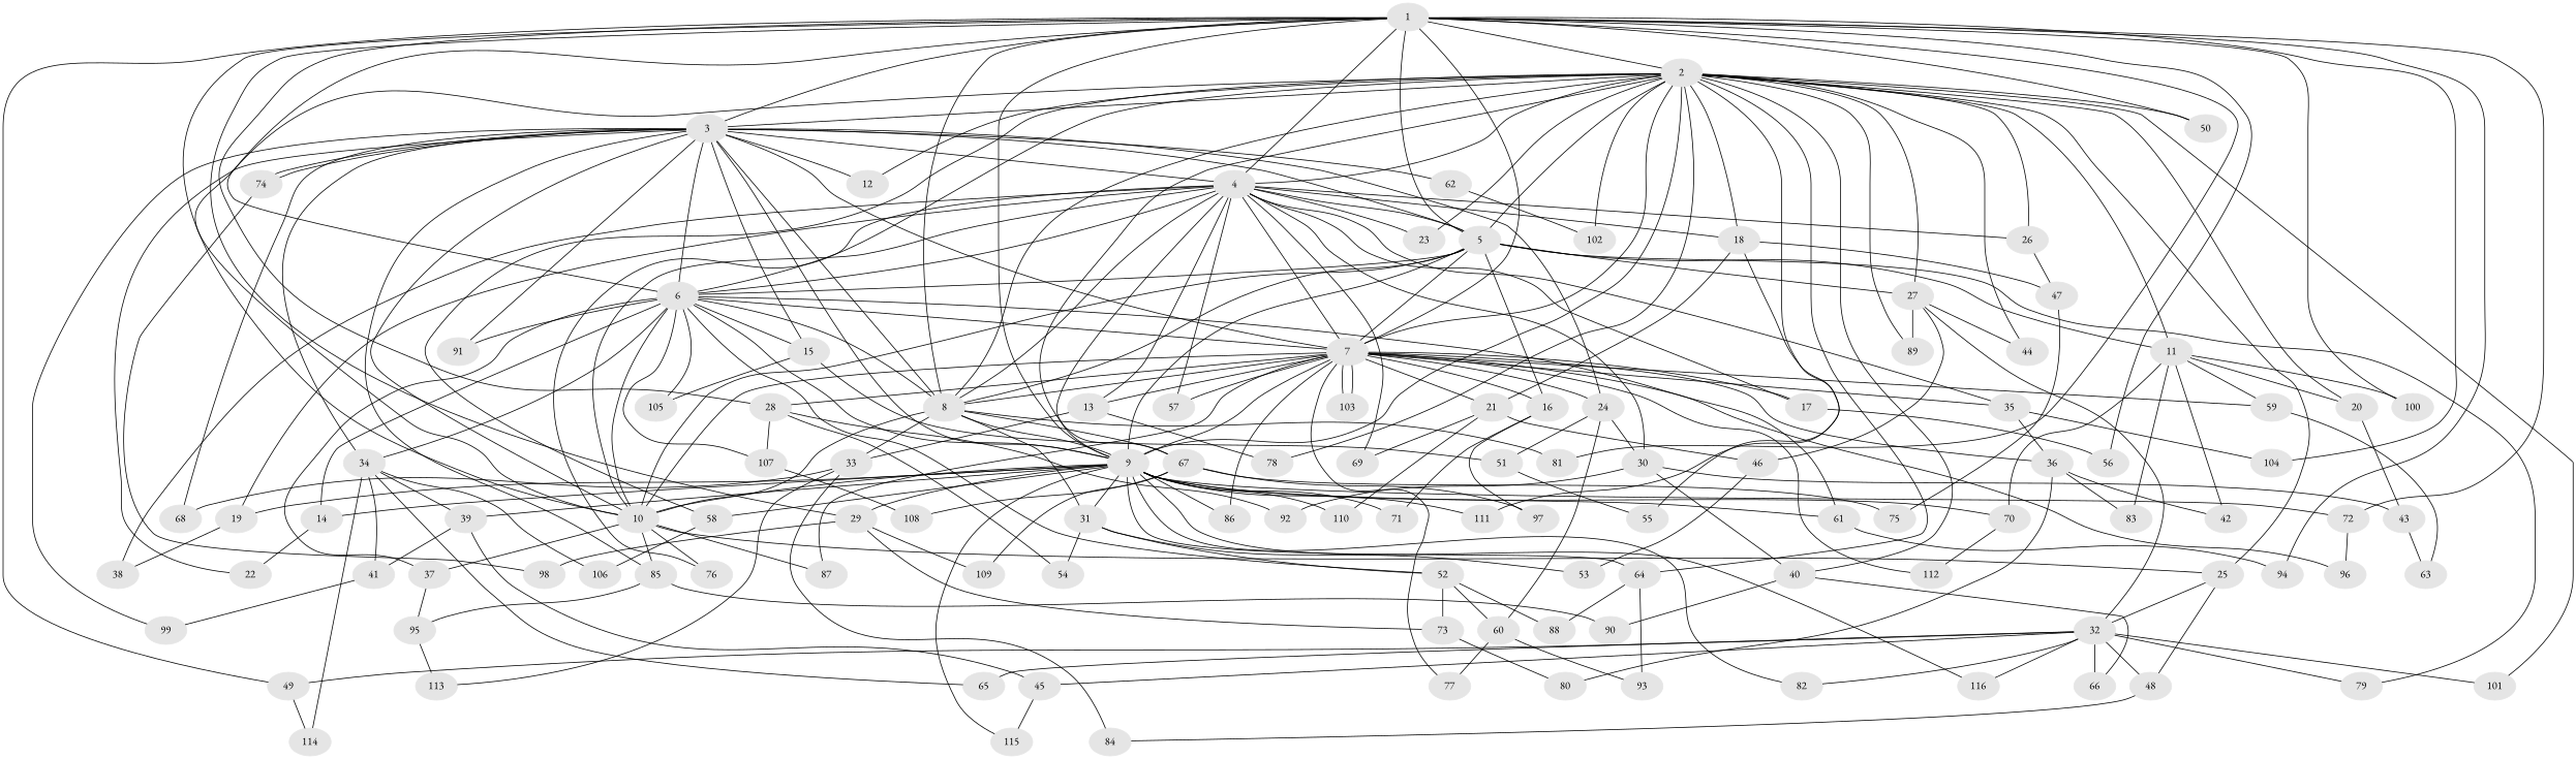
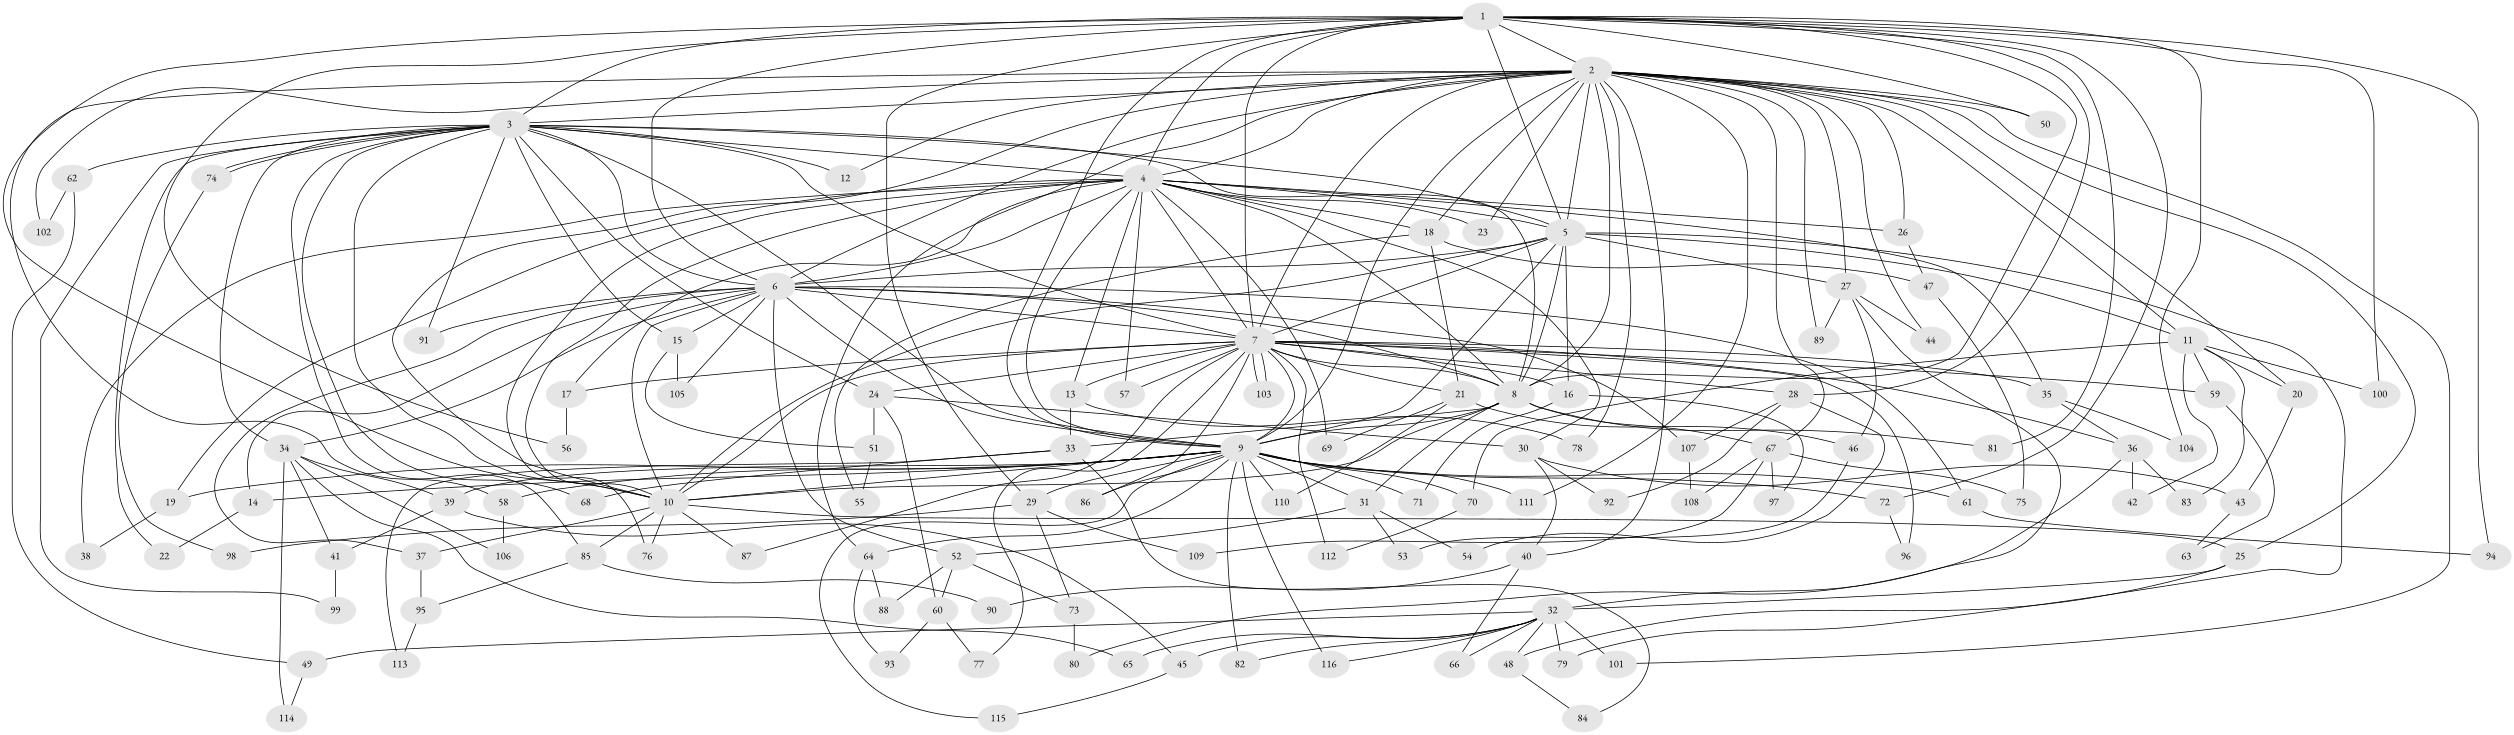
  graph {
    fontname="EB Garamond"
    node [color=gray90 fontname="EB Garamond" style=filled]
    edge [fontname="EB Garamond"]
    1
    2
    3
    4
    5
    6
    7
    8
    9
    10
    28
    29
    49
    50
    56
    72
    81
    94
    100
    104
    11
    12
    18
    20
    23
    25
    26
    27
    40
    44
    58
    64
    67
    78
    89
    101
    102
    111
    15
    22
    24
    34
    62
    68
    74
    85
    91
    99
    13
    17
    19
    30
    35
    38
    57
    69
    76
    16
    79
    14
    37
    52
    61
    105
    107
    21
    36
    59
    77
    86
    87
    96
    103
    112
    31
    33
    39
    70
    71
    82
    110
    115
    116
    54
    92
    73
    98
    109
    114
    42
    83
    47
    55
    43
    32
    48
    46
    66
    90
    106
    88
    93
    97
    75
    108
    51
    60
    65
    41
    95
    80
    63
    53
    84
    113
    45
    1 -- 2
    1 -- 3
    1 -- 4
    1 -- 5
    1 -- 6
    1 -- 7
    1 -- 8
    1 -- 9
    1 -- 10
    1 -- 28
    1 -- 29
-   1 -- 49
+   62 -- 49
    1 -- 50
    1 -- 56
    1 -- 72
    1 -- 81
    1 -- 94
    1 -- 100
    1 -- 104
    2 -- 3
    2 -- 4
    2 -- 5
    2 -- 6
    2 -- 7
    2 -- 8
    2 -- 9
    2 -- 10
    2 -- 50
    2 -- 11
    2 -- 12
    2 -- 18
    2 -- 20
    2 -- 23
    2 -- 25
    2 -- 26
    2 -- 27
    2 -- 40
    2 -- 44
    2 -- 58
    2 -- 64
    2 -- 67
    2 -- 78
    2 -- 89
    2 -- 101
    2 -- 102
    2 -- 111
    3 -- 4
    3 -- 5
    3 -- 6
    3 -- 7
    3 -- 8
    3 -- 9
    3 -- 10
    3 -- 12
    3 -- 15
    3 -- 22
    3 -- 24
    3 -- 34
    3 -- 62
    3 -- 68
    3 -- 74
    3 -- 74
    3 -- 85
    3 -- 91
    3 -- 99
    4 -- 5
    4 -- 6
    4 -- 7
    4 -- 8
    4 -- 9
    4 -- 10
    4 -- 18
    4 -- 23
    4 -- 26
    4 -- 13
    4 -- 17
    4 -- 19
    4 -- 30
    4 -- 35
    4 -- 38
    4 -- 57
    4 -- 69
    4 -- 76
    5 -- 6
    5 -- 7
    5 -- 8
    5 -- 9
    5 -- 10
    5 -- 11
    5 -- 27
    5 -- 16
    5 -- 79
    6 -- 7
    6 -- 8
    6 -- 9
    6 -- 10
    6 -- 15
    6 -- 34
    6 -- 91
    6 -- 14
    6 -- 37
    6 -- 52
    6 -- 61
    6 -- 105
    6 -- 107
    7 -- 8
    7 -- 9
    7 -- 10
    7 -- 28
    7 -- 24
    7 -- 13
    7 -- 17
    7 -- 35
    7 -- 57
    7 -- 16
    7 -- 21
    7 -- 36
    7 -- 59
    7 -- 77
    7 -- 86
    7 -- 87
    7 -- 96
    7 -- 103
    7 -- 103
    7 -- 112
    8 -- 9
    8 -- 10
    8 -- 81
    8 -- 67
    8 -- 31
    8 -- 33
    9 -- 10
    9 -- 29
    9 -- 72
    9 -- 58
    9 -- 64
    9 -- 111
    9 -- 19
    9 -- 14
    9 -- 61
    9 -- 86
    9 -- 31
    9 -- 39
    9 -- 70
    9 -- 71
    9 -- 82
    9 -- 110
    9 -- 115
    9 -- 116
    10 -- 25
    10 -- 85
    10 -- 76
    10 -- 37
    10 -- 87
    28 -- 107
    28 -- 54
    28 -- 92
    29 -- 73
    29 -- 98
    29 -- 109
    49 -- 114
    72 -- 96
    11 -- 100
    11 -- 20
    11 -- 59
    11 -- 70
    11 -- 42
    11 -- 83
    18 -- 21
    18 -- 47
    18 -- 55
    20 -- 43
    25 -- 32
    25 -- 48
    26 -- 47
    27 -- 44
    27 -- 89
    27 -- 32
    27 -- 46
    40 -- 66
    40 -- 90
    58 -- 106
    64 -- 88
    64 -- 93
    67 -- 109
    67 -- 97
    67 -- 75
    67 -- 108
    15 -- 105
    15 -- 51
    24 -- 30
    24 -- 51
    24 -- 60
    34 -- 39
    34 -- 114
    34 -- 106
    34 -- 65
    34 -- 41
    62 -- 102
    74 -- 98
    85 -- 90
    85 -- 95
    13 -- 78
    13 -- 33
    17 -- 56
    19 -- 38
    30 -- 40
    30 -- 92
    30 -- 43
    35 -- 104
    35 -- 36
    16 -- 71
    16 -- 97
    14 -- 22
    37 -- 95
    52 -- 73
    52 -- 88
    52 -- 60
    61 -- 94
    107 -- 108
    21 -- 69
    21 -- 110
    21 -- 46
    36 -- 42
    36 -- 83
    36 -- 80
    59 -- 63
    31 -- 52
    31 -- 54
    31 -- 53
    33 -- 68
    33 -- 84
    33 -- 113
    39 -- 41
    39 -- 45
    70 -- 112
    73 -- 80
    47 -- 75
    43 -- 63
    32 -- 49
    32 -- 101
    32 -- 79
    32 -- 82
    32 -- 116
    32 -- 48
    32 -- 66
    32 -- 65
    32 -- 45
    48 -- 84
    46 -- 53
    51 -- 55
    60 -- 77
    60 -- 93
    41 -- 99
    95 -- 113
    45 -- 115
  }
